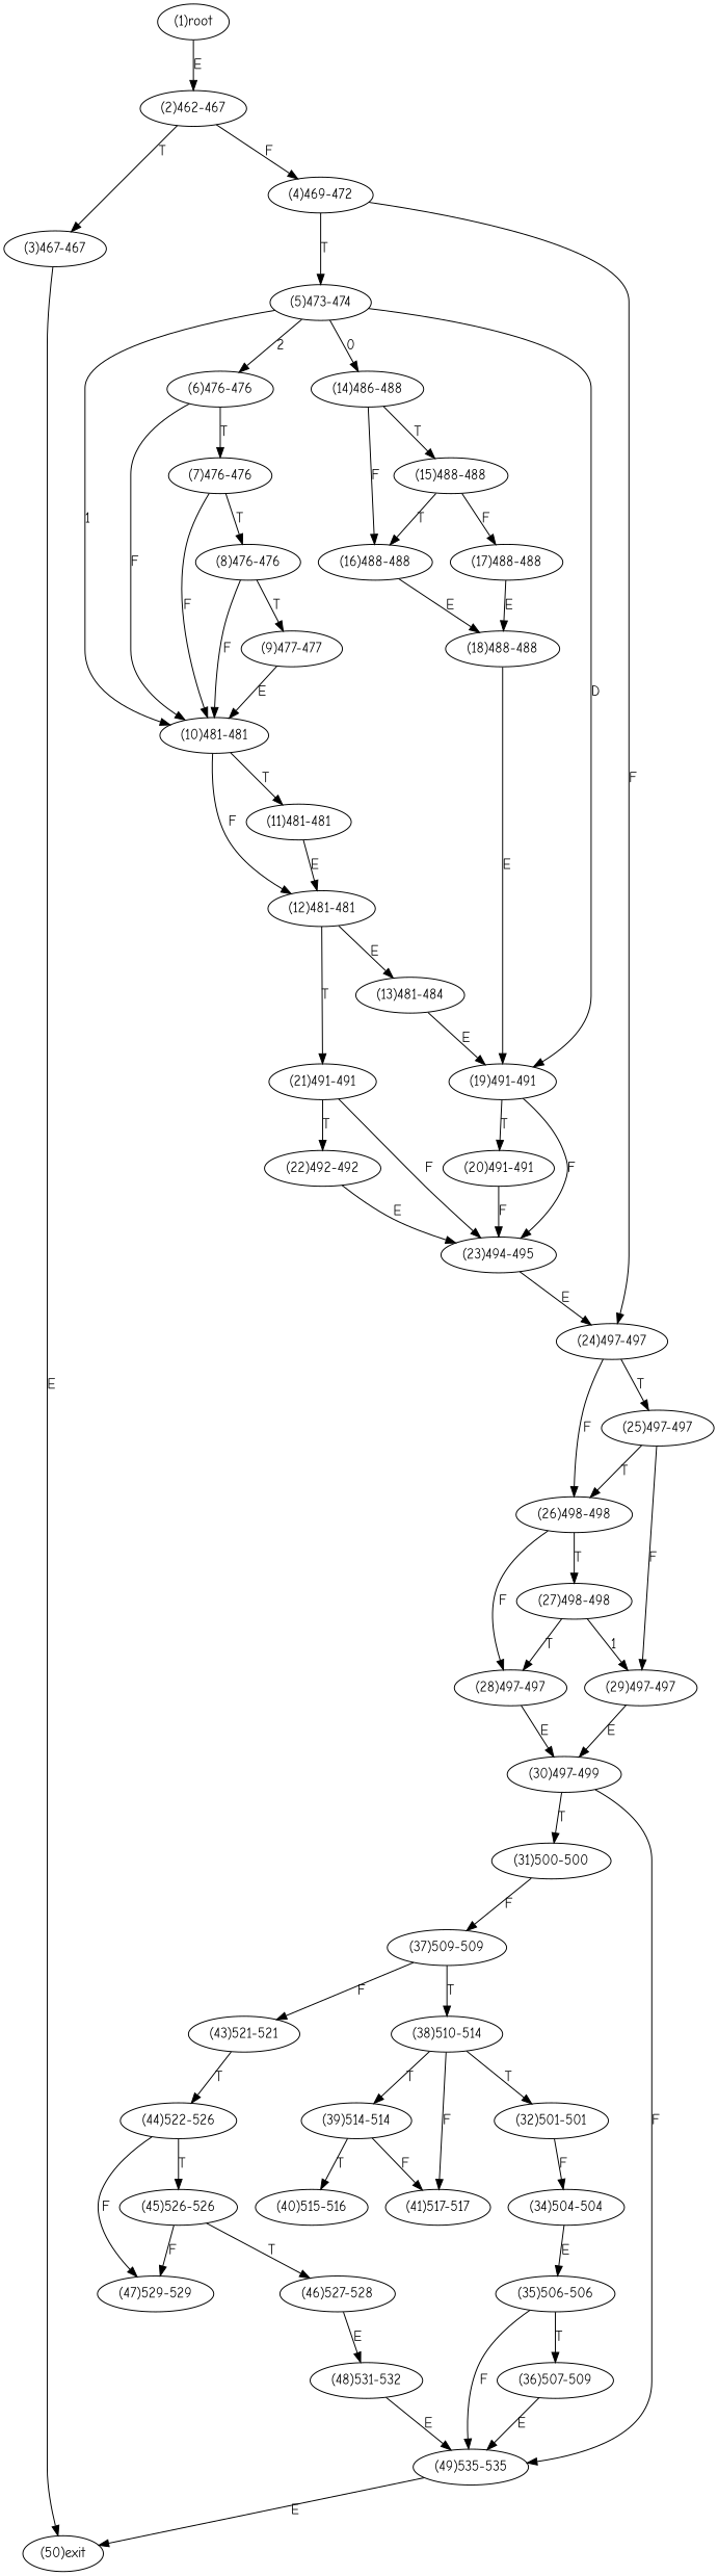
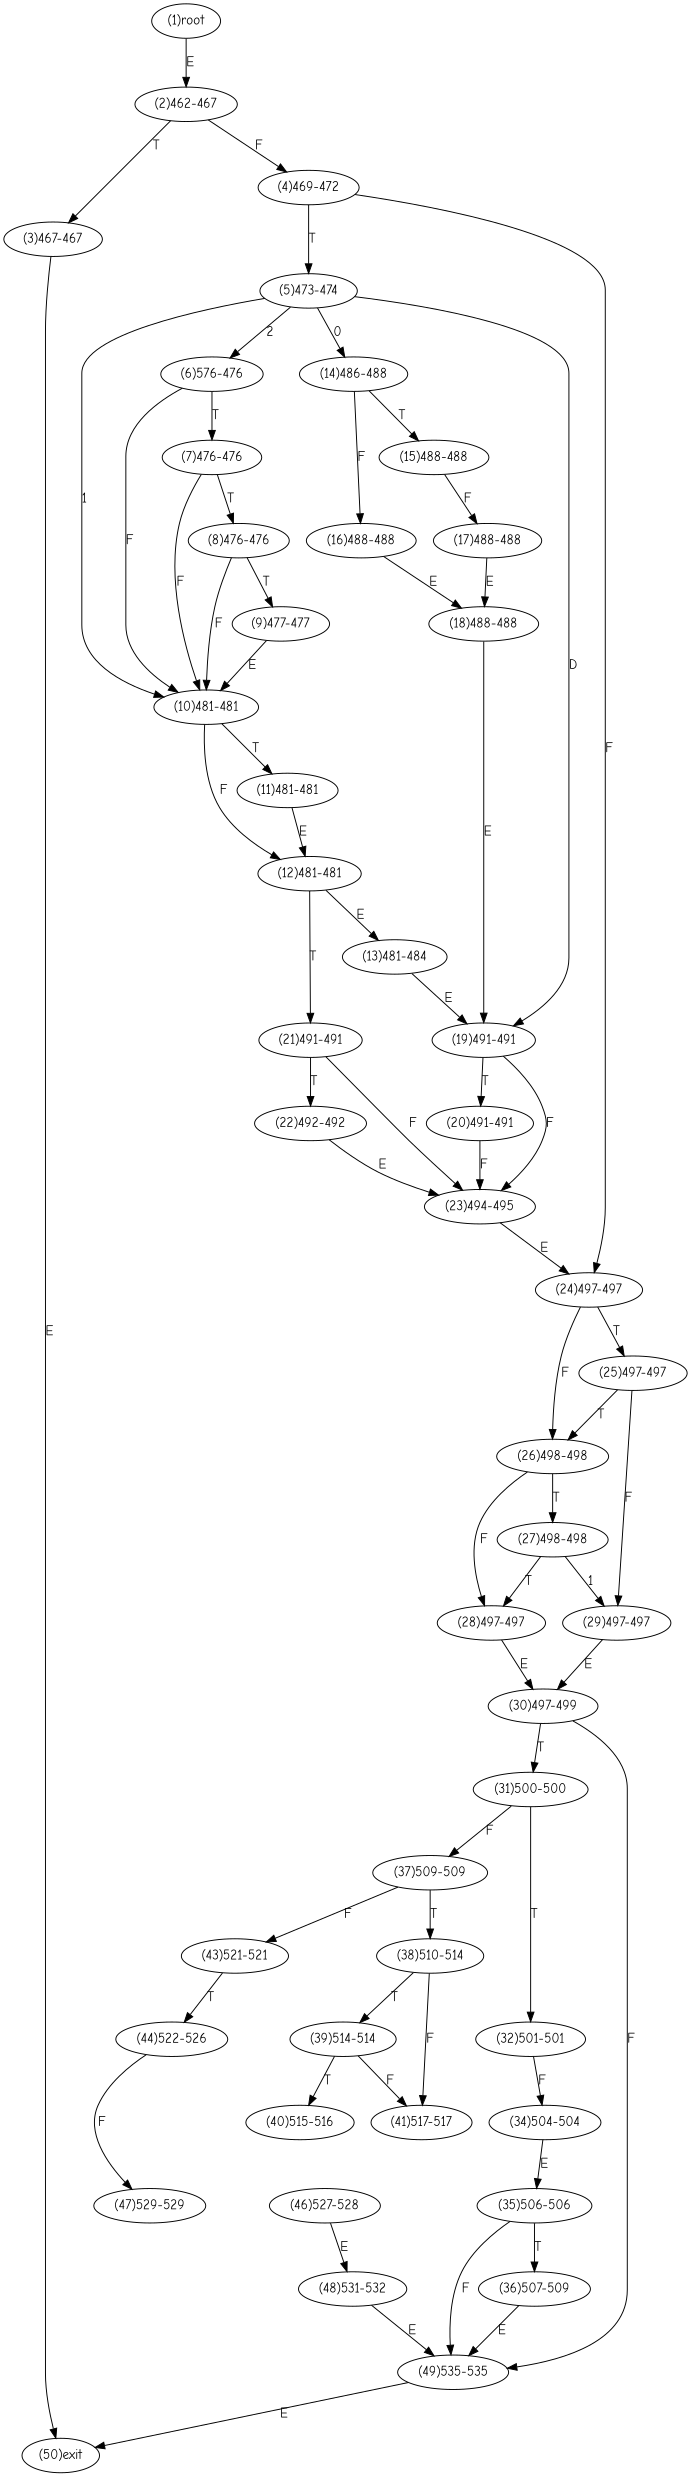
  digraph {
    fontname="Comic Neue"
    node [fontname="Comic Neue"]
    edge [fontname="Comic Neue"]
    n1 [label="(1)root"]
    n2 [label="(2)462-467"]
    n3 [label="(3)467-467"]
    n4 [label="(4)469-472"]
    n5 [label="(50)exit"]
    n6 [label="(5)473-474"]
    n7 [label="(24)497-497"]
-   n8 [label="(6)476-476"]
+   n8 [label="(6)576-476"]
    n9 [label="(10)481-481"]
    n10 [label="(14)486-488"]
    n11 [label="(19)491-491"]
    n12 [label="(25)497-497"]
    n13 [label="(26)498-498"]
    n14 [label="(7)476-476"]
    n15 [label="(11)481-481"]
    n16 [label="(12)481-481"]
    n17 [label="(15)488-488"]
    n18 [label="(16)488-488"]
    n19 [label="(20)491-491"]
    n20 [label="(23)494-495"]
    n21 [label="(8)476-476"]
    n22 [label="(9)477-477"]
    n23 [label="(13)481-484"]
    n24 [label="(21)491-491"]
    n25 [label="(17)488-488"]
    n26 [label="(18)488-488"]
    n27 [label="(22)492-492"]
    n28 [label="(29)497-497"]
    n29 [label="(27)498-498"]
    n30 [label="(28)497-497"]
    n31 [label="(30)497-499"]
    n32 [label="(31)500-500"]
    n33 [label="(49)535-535"]
    n34 [label="(32)501-501"]
    n35 [label="(37)509-509"]
    n36 [label="(34)504-504"]
    n37 [label="(38)510-514"]
    n38 [label="(43)521-521"]
    n39 [label="(35)506-506"]
    n40 [label="(36)507-509"]
    n41 [label="(39)514-514"]
    n42 [label="(41)517-517"]
    n43 [label="(40)515-516"]
    n44 [label="(44)522-526"]
    n45 [label="(47)529-529"]
-   n46 [label="(45)526-526"]
    n47 [label="(46)527-528"]
    n48 [label="(48)531-532"]
    n1 -> n2 [label=E]
    n2 -> n3 [label=T]
    n2 -> n4 [label=F]
    n3 -> n5 [label=E]
    n4 -> n6 [label=T]
    n4 -> n7 [label=F]
    n6 -> n8 [label=2]
    n6 -> n9 [label=1]
    n6 -> n10 [label=0]
    n6 -> n11 [label=D]
    n7 -> n12 [label=T]
    n7 -> n13 [label=F]
    n8 -> n9 [label=F]
    n8 -> n14 [label=T]
    n9 -> n15 [label=T]
    n9 -> n16 [label=F]
    n10 -> n17 [label=T]
    n10 -> n18 [label=F]
    n11 -> n19 [label=T]
    n11 -> n20 [label=F]
    n12 -> n13 [label=T]
    n12 -> n28 [label=F]
    n13 -> n29 [label=T]
    n13 -> n30 [label=F]
    n14 -> n9 [label=F]
    n14 -> n21 [label=T]
    n15 -> n16 [label=E]
    n16 -> n23 [label=E]
    n16 -> n24 [label=T]
-   n17 -> n18 [label=T]
    n17 -> n25 [label=F]
    n18 -> n26 [label=E]
    n19 -> n20 [label=F]
    n20 -> n7 [label=E]
    n21 -> n9 [label=F]
    n21 -> n22 [label=T]
    n22 -> n9 [label=E]
    n23 -> n11 [label=E]
    n24 -> n20 [label=F]
    n24 -> n27 [label=T]
    n25 -> n26 [label=E]
    n26 -> n11 [label=E]
    n27 -> n20 [label=E]
    n28 -> n31 [label=E]
    n29 -> n28 [label=1]
    n29 -> n30 [label=T]
    n30 -> n31 [label=E]
    n31 -> n32 [label=T]
    n31 -> n33 [label=F]
-   n37 -> n34 [label=T]
+   n32 -> n34 [label=T]
    n32 -> n35 [label=F]
    n33 -> n5 [label=E]
    n34 -> n36 [label=F]
    n35 -> n37 [label=T]
    n35 -> n38 [label=F]
    n36 -> n39 [label=E]
    n37 -> n41 [label=T]
    n37 -> n42 [label=F]
    n38 -> n44 [label=T]
    n39 -> n33 [label=F]
    n39 -> n40 [label=T]
    n40 -> n33 [label=E]
    n41 -> n42 [label=F]
    n41 -> n43 [label=T]
    n44 -> n45 [label=F]
-   n44 -> n46 [label=T]
-   n46 -> n45 [label=F]
-   n46 -> n47 [label=T]
    n47 -> n48 [label=E]
    n48 -> n33 [label=E]
  }
